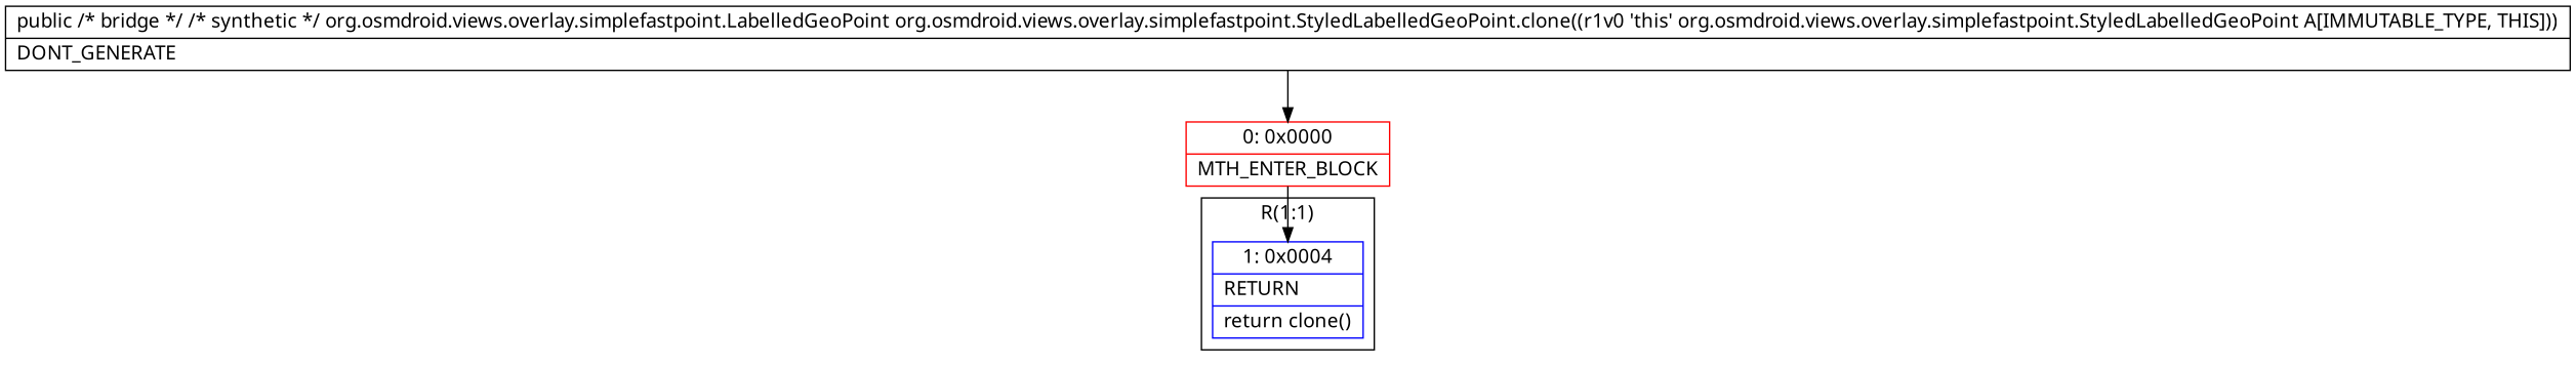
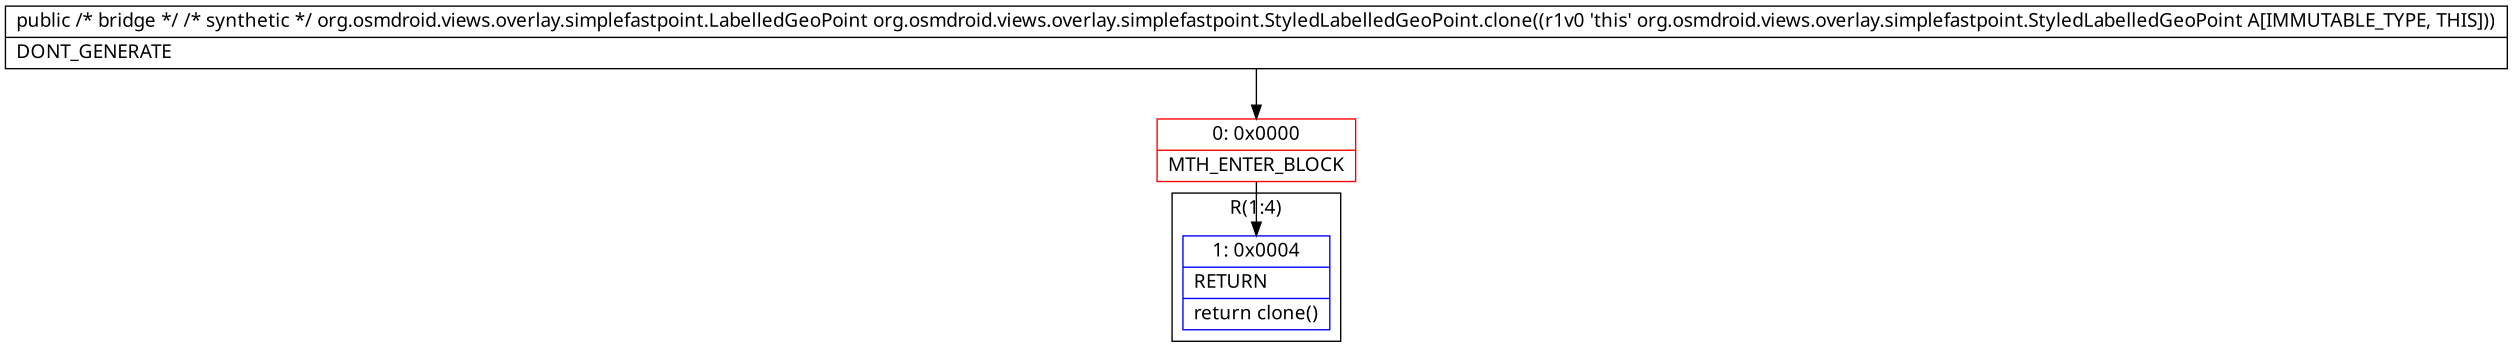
  digraph {
    fontname="Noto Sans"
    node [shape=record fontname="Noto Sans"]
    edge [fontname="Noto Sans"]
    n1 [color=blue label="{1\:\ 0x0004|RETURN\l|return clone()\l}"]
    n2 [color=red label="{0\:\ 0x0000|MTH_ENTER_BLOCK\l}"]
    n3 [label="{public \/* bridge *\/ \/* synthetic *\/ org.osmdroid.views.overlay.simplefastpoint.LabelledGeoPoint org.osmdroid.views.overlay.simplefastpoint.StyledLabelledGeoPoint.clone((r1v0 'this' org.osmdroid.views.overlay.simplefastpoint.StyledLabelledGeoPoint A[IMMUTABLE_TYPE, THIS]))  | DONT_GENERATE\l}"]
    subgraph cluster_1 {
-     label="R(1:1)"
+     label="R(1:4)"
      n1
    }
    n2 -> n1
    n3 -> n2
  }
